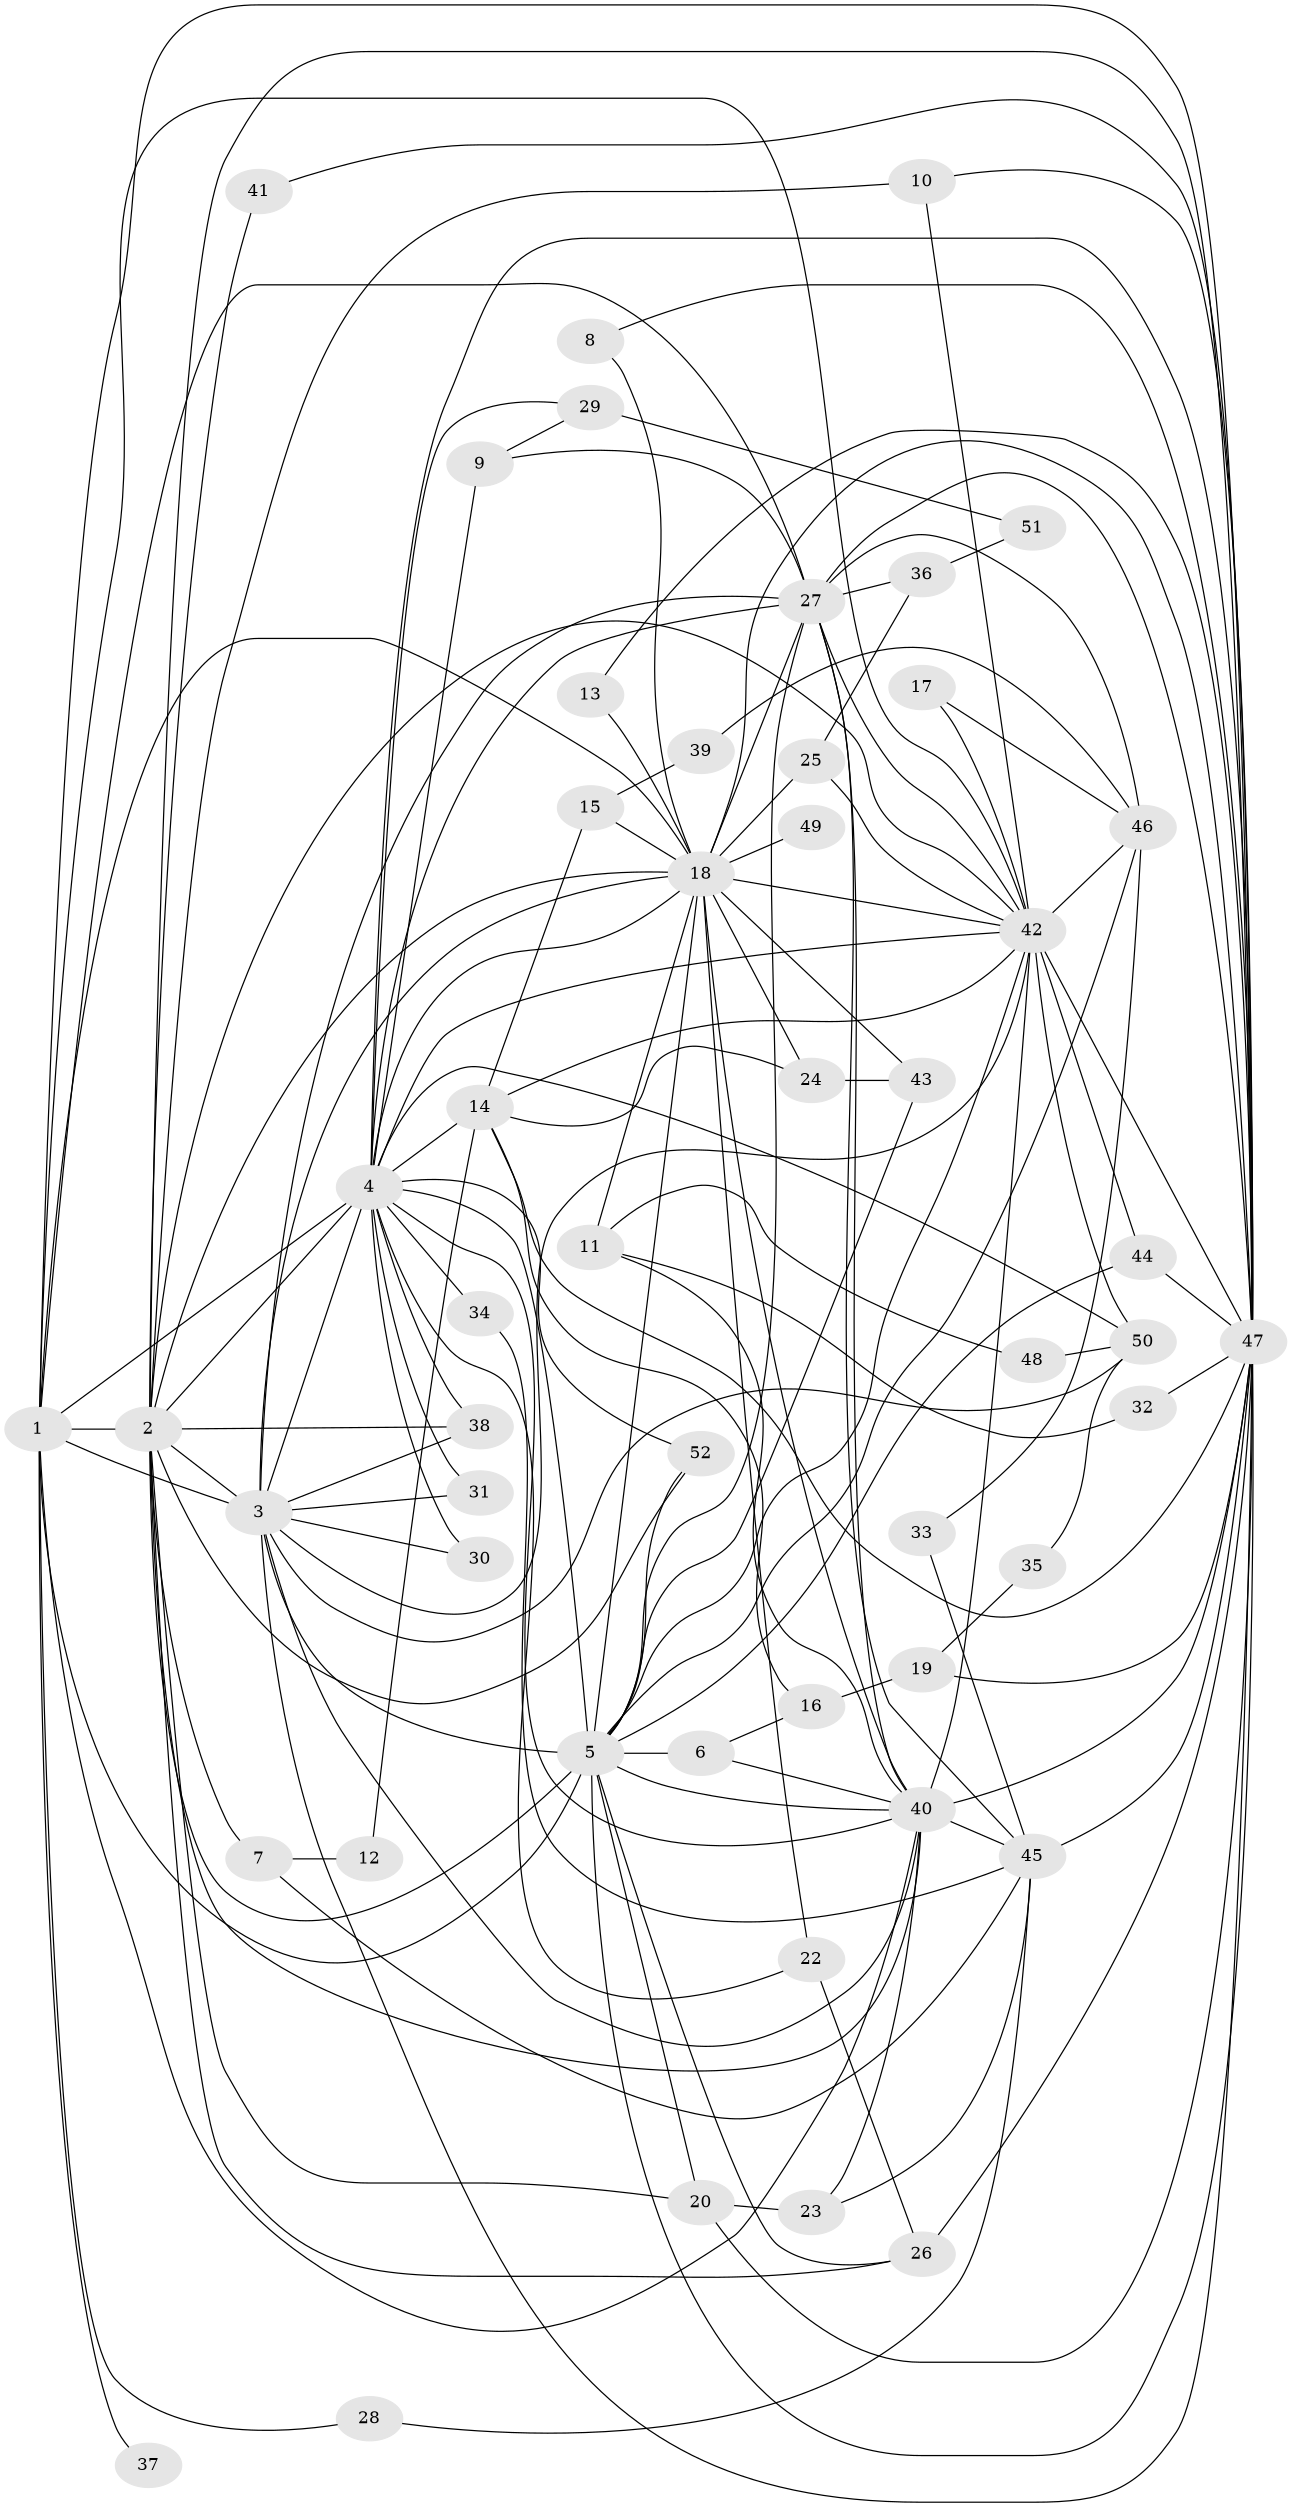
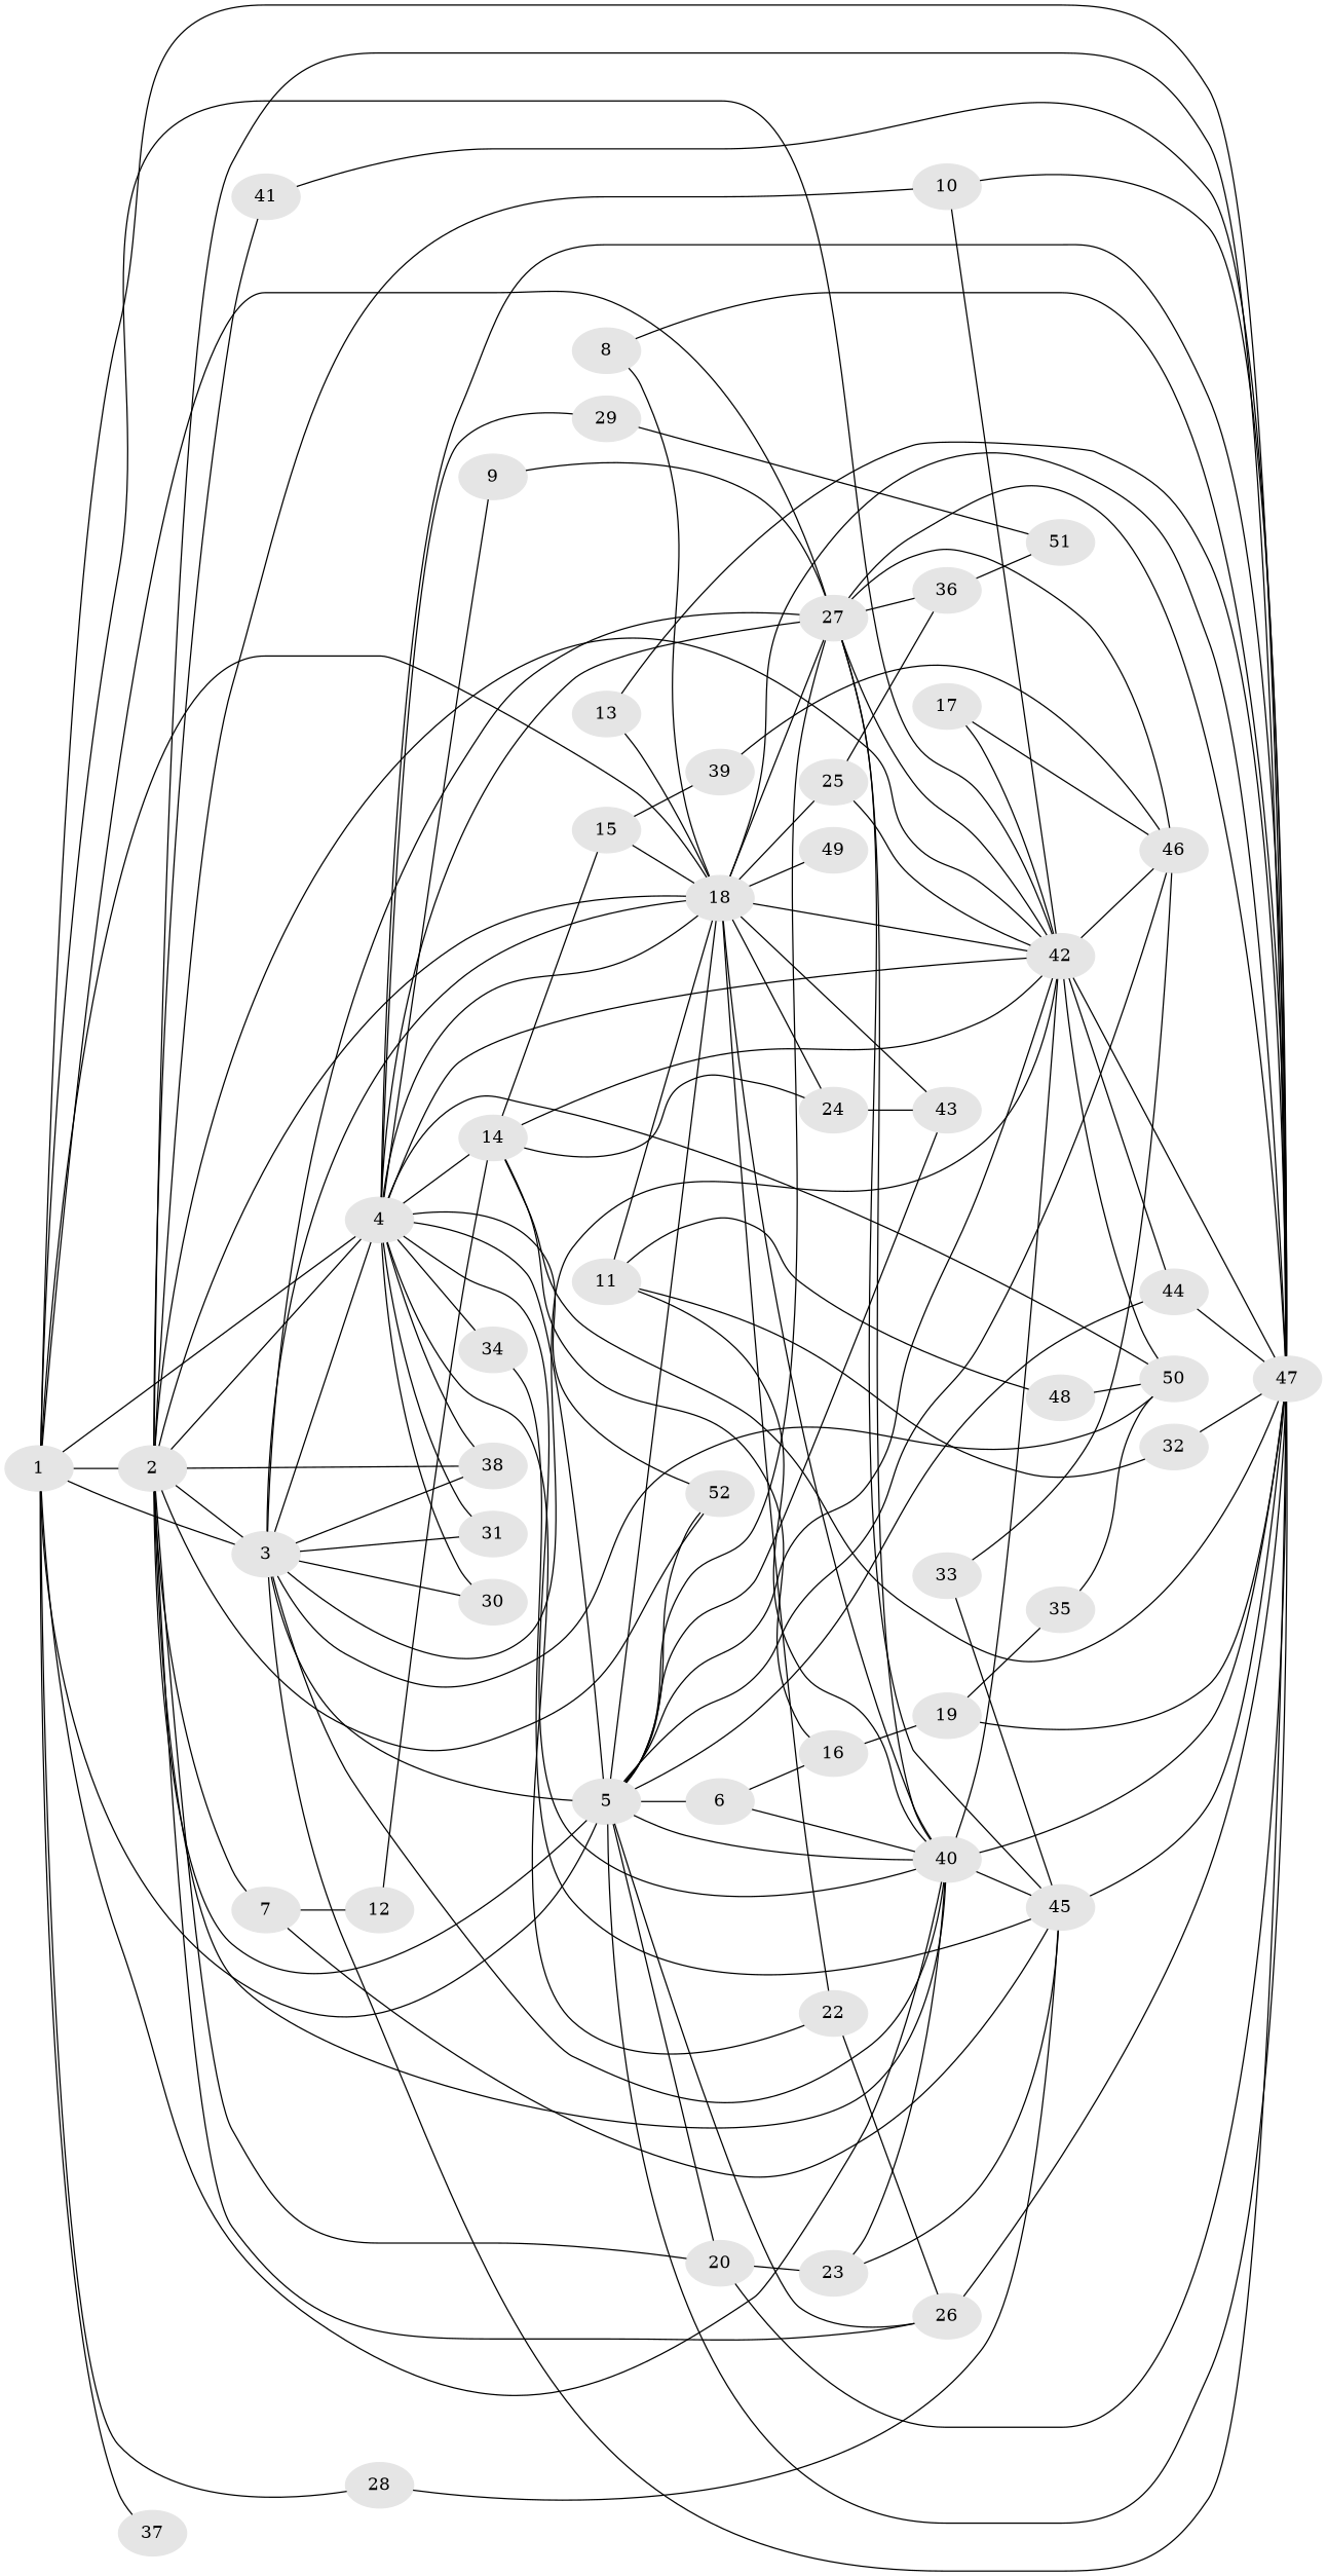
  graph {
    rankdir=LR
    node [color=gray90 style=filled]
    edge [weight=1.0]
    1
    2
    3
    4
    5
    18
    27
    28
    37
    40
    42
    47
    7
    20
    26
    38
    41
    52
    10
    30
    31
    50
    9
    14
    22
    29
    34
    6
    43
    44
    46
    24
    25
    49
    45
    36
    12
    23
    16
    15
    51
    19
    8
    11
    32
    48
    13
    39
    35
    17
    33
    1 -- 2
    1 -- 3
    1 -- 4
    1 -- 5
    1 -- 18
    1 -- 27
    1 -- 28
    1 -- 37
    1 -- 40
    1 -- 42
    1 -- 47
    2 -- 3
    2 -- 4
    2 -- 5
    2 -- 18
    2 -- 40
    2 -- 42
    2 -- 47
    2 -- 7
    2 -- 20
    2 -- 26
    2 -- 38
    2 -- 41
    2 -- 52
    2 -- 10
    3 -- 4
    3 -- 5
    3 -- 18
    3 -- 27
    3 -- 40
    3 -- 42
    3 -- 47
    3 -- 38
    3 -- 30
    3 -- 31
    3 -- 50
    4 -- 5
    4 -- 18
    4 -- 27 [weight=2.0]
    4 -- 40
    4 -- 42
    4 -- 47
    4 -- 38
    4 -- 52
    4 -- 30
    4 -- 31
    4 -- 50
    4 -- 9
    4 -- 14
    4 -- 22
    4 -- 29
    4 -- 34
    5 -- 18
    5 -- 27 [weight=3.0]
    5 -- 40 [weight=2.0]
    5 -- 42
    5 -- 47 [weight=2.0]
    5 -- 20
    5 -- 26
    5 -- 52
    5 -- 6
    5 -- 43
    5 -- 44
    5 -- 46
    18 -- 27
    18 -- 40
    18 -- 42 [weight=2.0]
    18 -- 47
    18 -- 22
    18 -- 43
    18 -- 24
    18 -- 25
    18 -- 49
    27 -- 40
    27 -- 42 [weight=2.0]
    27 -- 47
    27 -- 46
    27 -- 45
    27 -- 36
    28 -- 45
    40 -- 42
    40 -- 47
    40 -- 45
    42 -- 47
    42 -- 50
    42 -- 44
    42 -- 46
    7 -- 45
    7 -- 12
    20 -- 47
    20 -- 23
    26 -- 47
    41 -- 47
    10 -- 42
    10 -- 47
    9 -- 27
-   9 -- 29
    14 -- 42
    14 -- 47
    14 -- 24
    14 -- 16
    14 -- 15
    22 -- 26
    29 -- 51
    34 -- 45
    6 -- 40
    6 -- 16
    44 -- 47
    24 -- 43
    25 -- 42
    25 -- 36
    45 -- 47
    36 -- 51
    12 -- 14
    23 -- 40
    23 -- 45
    16 -- 19
    15 -- 18
    15 -- 39
    19 -- 47
    19 -- 35
    8 -- 18
    8 -- 47
    11 -- 18
    11 -- 40
    11 -- 32
    11 -- 48
    32 -- 47 [weight=2.0]
    48 -- 50
    13 -- 18
    13 -- 47
    39 -- 46
    35 -- 50
    17 -- 42
    17 -- 46
    33 -- 46
    33 -- 45
  }
